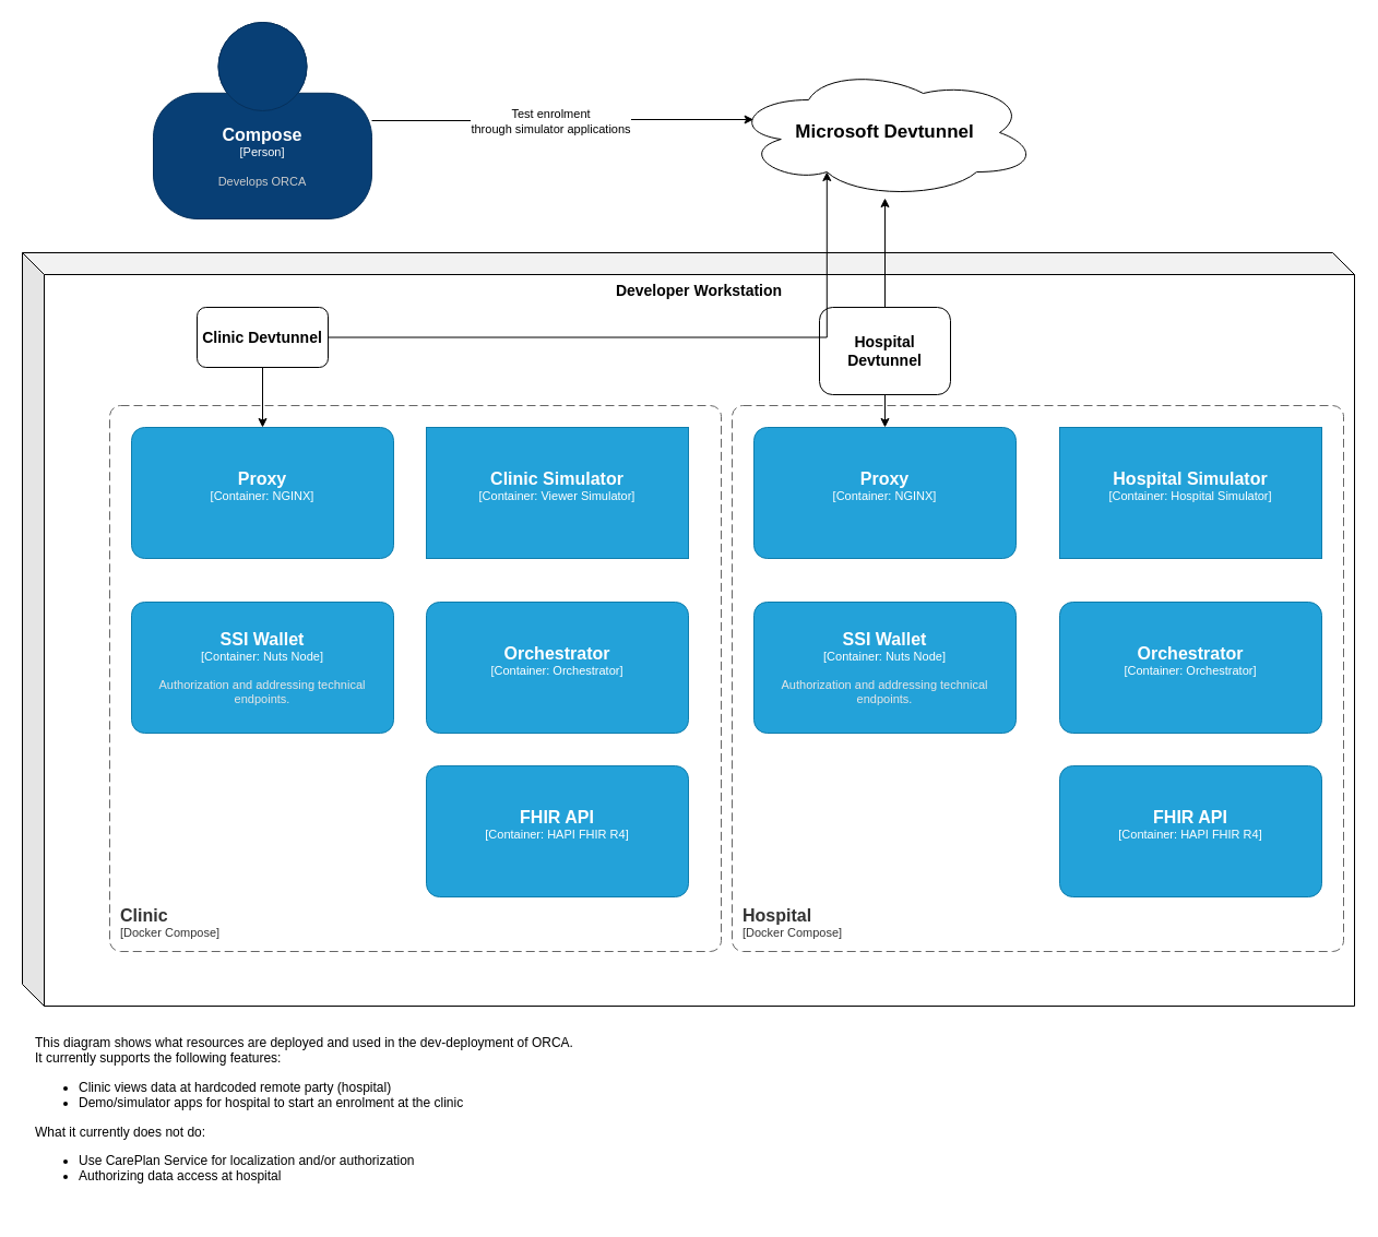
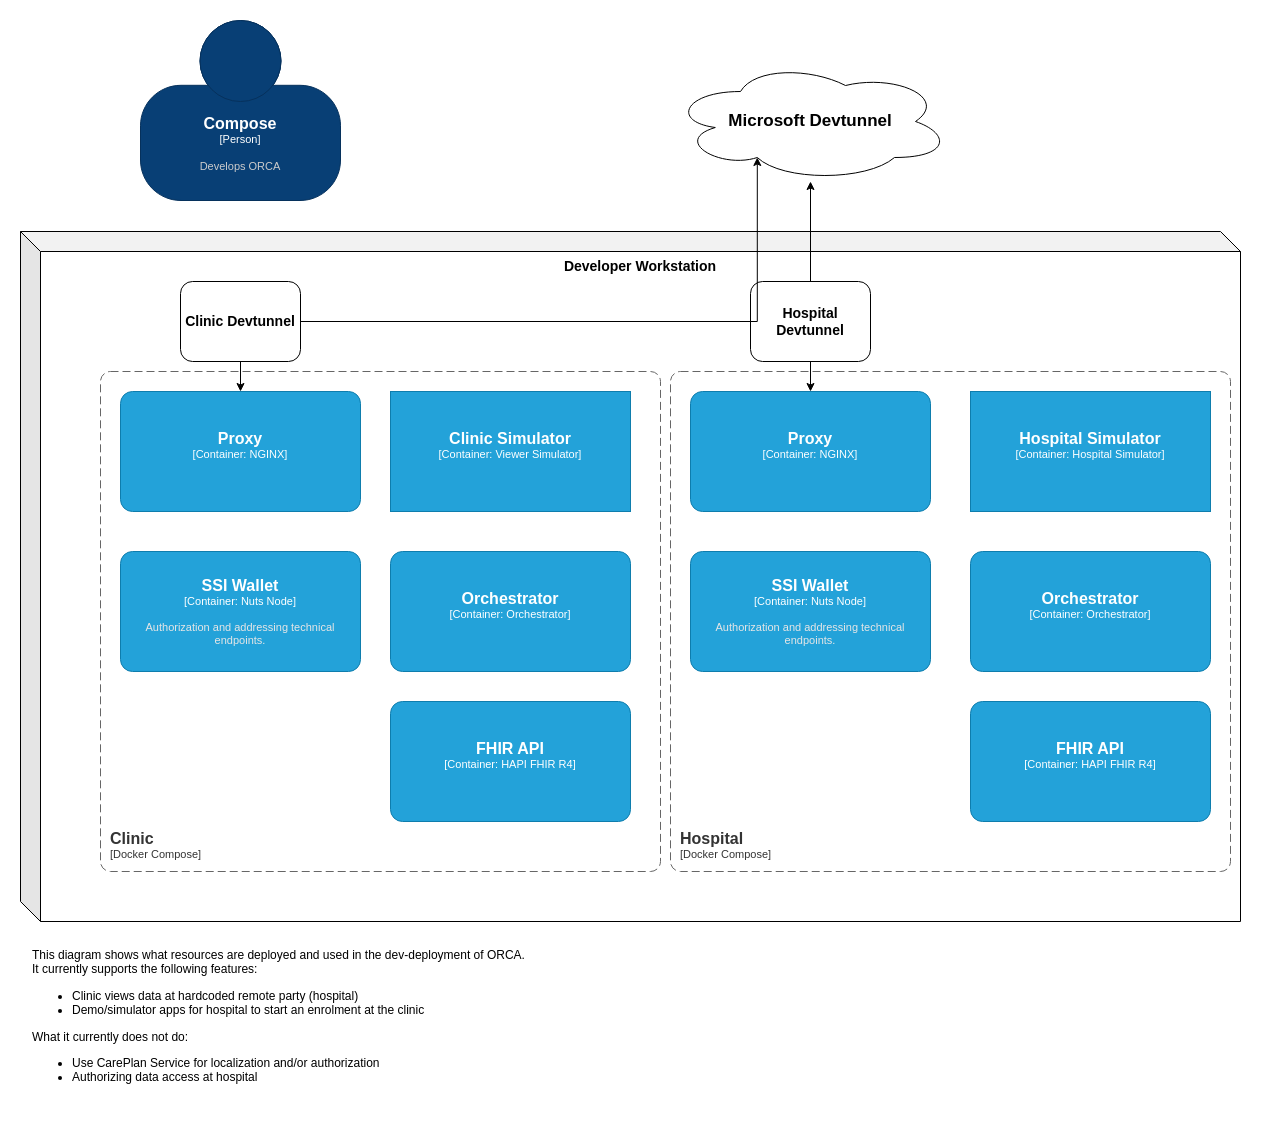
  <mxCell id="0" />
  <mxCell id="1" parent="0" />
  <mxCell id="2" value="&lt;b&gt;&lt;font style=&quot;font-size: 14px;&quot;&gt;Developer Workstation&lt;/font&gt;&lt;/b&gt;" style="shape=cube;whiteSpace=wrap;html=1;boundedLbl=1;backgroundOutline=1;darkOpacity=0.05;darkOpacity2=0.1;verticalAlign=top;" parent="1" vertex="1"><mxGeometry x="20" y="231" width="1220" height="690" as="geometry" /></mxCell>
  <mxCell id="3" value="&lt;font style=&quot;font-size: 16px&quot;&gt;&lt;b&gt;&lt;div style=&quot;text-align: left&quot;&gt;Clinic&lt;/div&gt;&lt;/b&gt;&lt;/font&gt;&lt;div style=&quot;text-align: left&quot;&gt;[Docker Compose]&lt;/div&gt;" style="rounded=1;fontSize=11;whiteSpace=wrap;html=1;dashed=1;arcSize=20;fillColor=none;strokeColor=#666666;fontColor=#333333;labelBackgroundColor=none;align=left;verticalAlign=bottom;labelBorderColor=none;spacingTop=0;spacing=10;dashPattern=8 4;metaEdit=1;rotatable=0;perimeter=rectanglePerimeter;noLabel=0;labelPadding=0;allowArrows=0;connectable=0;expand=0;recursiveResize=0;editable=1;pointerEvents=0;absoluteArcSize=1;points=[[0.25,0,0],[0.5,0,0],[0.75,0,0],[1,0.25,0],[1,0.5,0],[1,0.75,0],[0.75,1,0],[0.5,1,0],[0.25,1,0],[0,0.75,0],[0,0.5,0],[0,0.25,0]];" parent="1" vertex="1"><mxGeometry x="100" y="371" width="560" height="500" as="geometry" /></mxCell>
  <mxCell id="4" value="&lt;font style=&quot;font-size: 16px&quot;&gt;&lt;b&gt;SSI Wallet&lt;/b&gt;&lt;/font&gt;&lt;div&gt;[Container: Nuts Node]&lt;/div&gt;&lt;br&gt;&lt;div&gt;&lt;font style=&quot;font-size: 11px&quot;&gt;&lt;font color=&quot;#E6E6E6&quot;&gt;Authorization and addressing technical endpoints.&lt;/font&gt;&lt;/div&gt;" style="rounded=1;whiteSpace=wrap;html=1;fontSize=11;labelBackgroundColor=none;fillColor=#23A2D9;fontColor=#ffffff;align=center;arcSize=10;strokeColor=#0E7DAD;metaEdit=1;resizable=0;points=[[0.25,0,0],[0.5,0,0],[0.75,0,0],[1,0.25,0],[1,0.5,0],[1,0.75,0],[0.75,1,0],[0.5,1,0],[0.25,1,0],[0,0.75,0],[0,0.5,0],[0,0.25,0]];" parent="1" vertex="1"><mxGeometry x="120" y="551" width="240" height="120" as="geometry" /></mxCell>
  <mxCell id="5" value="&lt;font style=&quot;font-size: 16px&quot;&gt;&lt;b&gt;Proxy&lt;/b&gt;&lt;/font&gt;&lt;div&gt;[Container: NGINX]&lt;/div&gt;&lt;br&gt;&lt;div&gt;&lt;font style=&quot;font-size: 11px&quot;&gt;&lt;font color=&quot;#E6E6E6&quot;&gt;&lt;/font&gt;&lt;/div&gt;" style="rounded=1;whiteSpace=wrap;html=1;fontSize=11;labelBackgroundColor=none;fillColor=#23A2D9;fontColor=#ffffff;align=center;arcSize=10;strokeColor=#0E7DAD;metaEdit=1;resizable=0;points=[[0.25,0,0],[0.5,0,0],[0.75,0,0],[1,0.25,0],[1,0.5,0],[1,0.75,0],[0.75,1,0],[0.5,1,0],[0.25,1,0],[0,0.75,0],[0,0.5,0],[0,0.25,0]];" parent="1" vertex="1"><mxGeometry x="120" y="391" width="240" height="120" as="geometry" /></mxCell>
  <mxCell id="6" value="&lt;font style=&quot;font-size: 16px&quot;&gt;&lt;b&gt;Clinic Simulator&lt;/b&gt;&lt;/font&gt;&lt;div&gt;[Container: Viewer Simulator]&lt;/div&gt;&lt;br&gt;&lt;div&gt;&lt;font style=&quot;font-size: 11px&quot;&gt;&lt;font color=&quot;#E6E6E6&quot;&gt;&lt;/font&gt;&lt;/div&gt;" style="whiteSpace=wrap;html=1;fontSize=11;labelBackgroundColor=none;fillColor=#23A2D9;fontColor=#ffffff;align=center;arcSize=10;strokeColor=#0E7DAD;metaEdit=1;resizable=0;points=[[0.25,0,0],[0.5,0,0],[0.75,0,0],[1,0.25,0],[1,0.5,0],[1,0.75,0],[0.75,1,0],[0.5,1,0],[0.25,1,0],[0,0.75,0],[0,0.5,0],[0,0.25,0]];rounded=0;" parent="1" vertex="1"><mxGeometry x="390" y="391" width="240" height="120" as="geometry" /></mxCell>
  <mxCell id="7" value="" style="edgeStyle=orthogonalEdgeStyle;rounded=0;orthogonalLoop=1;jettySize=auto;html=1;exitX=0.5;exitY=1;exitDx=0;exitDy=0;" parent="1" source="17" target="5" edge="1"><mxGeometry relative="1" as="geometry"><mxPoint x="240" y="361" as="sourcePoint" /></mxGeometry></mxCell>
  <mxCell id="8" value="&lt;font style=&quot;font-size: 16px&quot;&gt;&lt;b&gt;&lt;div style=&quot;text-align: left&quot;&gt;Hospital&lt;/div&gt;&lt;/b&gt;&lt;/font&gt;&lt;div style=&quot;text-align: left&quot;&gt;[Docker Compose]&lt;/div&gt;" style="rounded=1;fontSize=11;whiteSpace=wrap;html=1;dashed=1;arcSize=20;fillColor=none;strokeColor=#666666;fontColor=#333333;labelBackgroundColor=none;align=left;verticalAlign=bottom;labelBorderColor=none;spacingTop=0;spacing=10;dashPattern=8 4;metaEdit=1;rotatable=0;perimeter=rectanglePerimeter;noLabel=0;labelPadding=0;allowArrows=0;connectable=0;expand=0;recursiveResize=0;editable=1;pointerEvents=0;absoluteArcSize=1;points=[[0.25,0,0],[0.5,0,0],[0.75,0,0],[1,0.25,0],[1,0.5,0],[1,0.75,0],[0.75,1,0],[0.5,1,0],[0.25,1,0],[0,0.75,0],[0,0.5,0],[0,0.25,0]];" parent="1" vertex="1"><mxGeometry x="670" y="371" width="560" height="500" as="geometry" /></mxCell>
  <mxCell id="9" value="&lt;font style=&quot;font-size: 16px&quot;&gt;&lt;b&gt;SSI Wallet&lt;/b&gt;&lt;/font&gt;&lt;div&gt;[Container: Nuts Node]&lt;/div&gt;&lt;br&gt;&lt;div&gt;&lt;font style=&quot;font-size: 11px&quot;&gt;&lt;font color=&quot;#E6E6E6&quot;&gt;Authorization and addressing technical endpoints.&lt;/font&gt;&lt;/div&gt;" style="rounded=1;whiteSpace=wrap;html=1;fontSize=11;labelBackgroundColor=none;fillColor=#23A2D9;fontColor=#ffffff;align=center;arcSize=10;strokeColor=#0E7DAD;metaEdit=1;resizable=0;points=[[0.25,0,0],[0.5,0,0],[0.75,0,0],[1,0.25,0],[1,0.5,0],[1,0.75,0],[0.75,1,0],[0.5,1,0],[0.25,1,0],[0,0.75,0],[0,0.5,0],[0,0.25,0]];" parent="1" vertex="1"><mxGeometry x="690" y="551" width="240" height="120" as="geometry" /></mxCell>
  <mxCell id="10" value="&lt;font style=&quot;font-size: 16px&quot;&gt;&lt;b&gt;Proxy&lt;/b&gt;&lt;/font&gt;&lt;div&gt;[Container: NGINX]&lt;/div&gt;&lt;br&gt;&lt;div&gt;&lt;font style=&quot;font-size: 11px&quot;&gt;&lt;font color=&quot;#E6E6E6&quot;&gt;&lt;/font&gt;&lt;/div&gt;" style="rounded=1;whiteSpace=wrap;html=1;fontSize=11;labelBackgroundColor=none;fillColor=#23A2D9;fontColor=#ffffff;align=center;arcSize=10;strokeColor=#0E7DAD;metaEdit=1;resizable=0;points=[[0.25,0,0],[0.5,0,0],[0.75,0,0],[1,0.25,0],[1,0.5,0],[1,0.75,0],[0.75,1,0],[0.5,1,0],[0.25,1,0],[0,0.75,0],[0,0.5,0],[0,0.25,0]];" parent="1" vertex="1"><mxGeometry x="690" y="391" width="240" height="120" as="geometry" /></mxCell>
  <mxCell id="11" value="" style="edgeStyle=orthogonalEdgeStyle;rounded=0;orthogonalLoop=1;jettySize=auto;html=1;exitX=0.5;exitY=1;exitDx=0;exitDy=0;" parent="1" source="19" target="10" edge="1"><mxGeometry relative="1" as="geometry" /></mxCell>
  <mxCell id="12" value="&lt;div style=&quot;font-size: 17px;&quot;&gt;Microsoft Devtunnel&lt;/div&gt;" style="ellipse;shape=cloud;whiteSpace=wrap;html=1;fontStyle=1;fontSize=17;" parent="1" vertex="1"><mxGeometry x="670" y="61" width="280" height="120" as="geometry" /></mxCell>
- <mxCell id="13" value="" style="edgeStyle=orthogonalEdgeStyle;rounded=0;orthogonalLoop=1;jettySize=auto;html=1;entryX=0.07;entryY=0.4;entryDx=0;entryDy=0;entryPerimeter=0;" parent="1" source="15" target="12" edge="1"><mxGeometry relative="1" as="geometry" /></mxCell>
- <mxCell id="14" value="Test enrolment&lt;div&gt;through simulator applications&lt;/div&gt;" style="edgeLabel;html=1;align=center;verticalAlign=middle;resizable=0;points=[];" parent="13" vertex="1" connectable="0"><mxGeometry x="0.2" y="1" relative="1" as="geometry"><mxPoint x="-46" y="2" as="offset" /></mxGeometry></mxCell>
  <mxCell id="15" value="&lt;font style=&quot;font-size: 16px&quot;&gt;&lt;b&gt;Compose&lt;/b&gt;&lt;/font&gt;&lt;div&gt;[Person]&lt;/div&gt;&lt;br&gt;&lt;div&gt;&lt;font style=&quot;font-size: 11px&quot;&gt;&lt;font color=&quot;#cccccc&quot;&gt;Develops ORCA&lt;/font&gt;&lt;/div&gt;" style="html=1;fontSize=11;dashed=0;whiteSpace=wrap;fillColor=#083F75;strokeColor=#06315C;fontColor=#ffffff;shape=mxgraph.c4.person2;align=center;metaEdit=1;points=[[0.5,0,0],[1,0.5,0],[1,0.75,0],[0.75,1,0],[0.5,1,0],[0.25,1,0],[0,0.75,0],[0,0.5,0]];resizable=0;" parent="1" vertex="1"><mxGeometry x="140" y="20" width="200" height="180" as="geometry" /></mxCell>
  <mxCell id="16" value="This diagram shows what resources are deployed and used in the dev-deployment of ORCA.&lt;div&gt;It currently supports the following features:&lt;/div&gt;&lt;div&gt;&lt;ul&gt;&lt;li&gt;Clinic views data at hardcoded remote party (hospital)&lt;/li&gt;&lt;li&gt;Demo/simulator apps for hospital to start an enrolment at the clinic&lt;/li&gt;&lt;/ul&gt;&lt;div&gt;What it currently does not do:&lt;/div&gt;&lt;/div&gt;&lt;div&gt;&lt;ul&gt;&lt;li&gt;Use CarePlan Service for localization and/or authorization&lt;/li&gt;&lt;li&gt;Authorizing data access at hospital&lt;/li&gt;&lt;/ul&gt;&lt;/div&gt;" style="text;html=1;align=left;verticalAlign=top;whiteSpace=wrap;rounded=0;" parent="1" vertex="1"><mxGeometry x="30" y="941" width="520" height="170" as="geometry" /></mxCell>
- <mxCell id="17" value="Clinic Devtunnel" style="rounded=1;whiteSpace=wrap;html=1;fontStyle=1;fontSize=14;" parent="1" vertex="1"><mxGeometry x="180" y="281" width="120" height="55" as="geometry" /></mxCell>
+ <mxCell id="17" value="Clinic Devtunnel" style="rounded=1;whiteSpace=wrap;html=1;fontStyle=1;fontSize=14;" parent="1" vertex="1"><mxGeometry x="180" y="281" width="120" height="80" as="geometry" /></mxCell>
  <mxCell id="18" value="" style="edgeStyle=orthogonalEdgeStyle;rounded=0;orthogonalLoop=1;jettySize=auto;html=1;" parent="1" source="19" target="12" edge="1"><mxGeometry relative="1" as="geometry" /></mxCell>
  <mxCell id="19" value="Hospital Devtunnel" style="rounded=1;whiteSpace=wrap;html=1;fontStyle=1;fontSize=14;" parent="1" vertex="1"><mxGeometry x="750" y="281" width="120" height="80" as="geometry" /></mxCell>
  <mxCell id="20" value="" style="edgeStyle=orthogonalEdgeStyle;rounded=0;orthogonalLoop=1;jettySize=auto;html=1;entryX=0.31;entryY=0.8;entryDx=0;entryDy=0;entryPerimeter=0;exitX=1;exitY=0.5;exitDx=0;exitDy=0;" parent="1" source="17" target="12" edge="1"><mxGeometry relative="1" as="geometry"><mxPoint x="820" y="291" as="sourcePoint" /><mxPoint x="820" y="191" as="targetPoint" /></mxGeometry></mxCell>
  <mxCell id="21" value="&lt;font style=&quot;font-size: 16px&quot;&gt;&lt;b&gt;Orchestrator&lt;/b&gt;&lt;/font&gt;&lt;div&gt;[Container: Orchestrator]&lt;/div&gt;&lt;br&gt;&lt;div&gt;&lt;font style=&quot;font-size: 11px&quot;&gt;&lt;font color=&quot;#E6E6E6&quot;&gt;&lt;/font&gt;&lt;/div&gt;" style="rounded=1;whiteSpace=wrap;html=1;fontSize=11;labelBackgroundColor=none;fillColor=#23A2D9;fontColor=#ffffff;align=center;arcSize=10;strokeColor=#0E7DAD;metaEdit=1;resizable=0;points=[[0.25,0,0],[0.5,0,0],[0.75,0,0],[1,0.25,0],[1,0.5,0],[1,0.75,0],[0.75,1,0],[0.5,1,0],[0.25,1,0],[0,0.75,0],[0,0.5,0],[0,0.25,0]];" vertex="1" parent="1"><mxGeometry x="390" y="551" width="240" height="120" as="geometry" /></mxCell>
  <mxCell id="22" value="&lt;font style=&quot;font-size: 16px&quot;&gt;&lt;b&gt;FHIR API&lt;/b&gt;&lt;/font&gt;&lt;div&gt;[Container: HAPI FHIR R4]&lt;/div&gt;&lt;br&gt;&lt;div&gt;&lt;font style=&quot;font-size: 11px&quot;&gt;&lt;font color=&quot;#E6E6E6&quot;&gt;&lt;/font&gt;&lt;/div&gt;" style="rounded=1;whiteSpace=wrap;html=1;fontSize=11;labelBackgroundColor=none;fillColor=#23A2D9;fontColor=#ffffff;align=center;arcSize=10;strokeColor=#0E7DAD;metaEdit=1;resizable=0;points=[[0.25,0,0],[0.5,0,0],[0.75,0,0],[1,0.25,0],[1,0.5,0],[1,0.75,0],[0.75,1,0],[0.5,1,0],[0.25,1,0],[0,0.75,0],[0,0.5,0],[0,0.25,0]];" vertex="1" parent="1"><mxGeometry x="390" y="701" width="240" height="120" as="geometry" /></mxCell>
  <mxCell id="23" value="&lt;font style=&quot;font-size: 16px&quot;&gt;&lt;b&gt;FHIR API&lt;/b&gt;&lt;/font&gt;&lt;div&gt;[Container: HAPI FHIR R4]&lt;/div&gt;&lt;br&gt;&lt;div&gt;&lt;font style=&quot;font-size: 11px&quot;&gt;&lt;font color=&quot;#E6E6E6&quot;&gt;&lt;/font&gt;&lt;/div&gt;" style="rounded=1;whiteSpace=wrap;html=1;fontSize=11;labelBackgroundColor=none;fillColor=#23A2D9;fontColor=#ffffff;align=center;arcSize=10;strokeColor=#0E7DAD;metaEdit=1;resizable=0;points=[[0.25,0,0],[0.5,0,0],[0.75,0,0],[1,0.25,0],[1,0.5,0],[1,0.75,0],[0.75,1,0],[0.5,1,0],[0.25,1,0],[0,0.75,0],[0,0.5,0],[0,0.25,0]];" vertex="1" parent="1"><mxGeometry x="970" y="701" width="240" height="120" as="geometry" /></mxCell>
  <mxCell id="24" value="&lt;font style=&quot;font-size: 16px&quot;&gt;&lt;b&gt;Hospital Simulator&lt;/b&gt;&lt;/font&gt;&lt;div&gt;[Container: Hospital Simulator]&lt;/div&gt;&lt;br&gt;&lt;div&gt;&lt;font style=&quot;font-size: 11px&quot;&gt;&lt;font color=&quot;#E6E6E6&quot;&gt;&lt;/font&gt;&lt;/div&gt;" style="whiteSpace=wrap;html=1;fontSize=11;labelBackgroundColor=none;fillColor=#23A2D9;fontColor=#ffffff;align=center;arcSize=10;strokeColor=#0E7DAD;metaEdit=1;resizable=0;points=[[0.25,0,0],[0.5,0,0],[0.75,0,0],[1,0.25,0],[1,0.5,0],[1,0.75,0],[0.75,1,0],[0.5,1,0],[0.25,1,0],[0,0.75,0],[0,0.5,0],[0,0.25,0]];rounded=0;" vertex="1" parent="1"><mxGeometry x="970" y="391" width="240" height="120" as="geometry" /></mxCell>
  <mxCell id="25" value="&lt;font style=&quot;font-size: 16px&quot;&gt;&lt;b&gt;Orchestrator&lt;/b&gt;&lt;/font&gt;&lt;div&gt;[Container: Orchestrator]&lt;/div&gt;&lt;br&gt;&lt;div&gt;&lt;font style=&quot;font-size: 11px&quot;&gt;&lt;font color=&quot;#E6E6E6&quot;&gt;&lt;/font&gt;&lt;/div&gt;" style="rounded=1;whiteSpace=wrap;html=1;fontSize=11;labelBackgroundColor=none;fillColor=#23A2D9;fontColor=#ffffff;align=center;arcSize=10;strokeColor=#0E7DAD;metaEdit=1;resizable=0;points=[[0.25,0,0],[0.5,0,0],[0.75,0,0],[1,0.25,0],[1,0.5,0],[1,0.75,0],[0.75,1,0],[0.5,1,0],[0.25,1,0],[0,0.75,0],[0,0.5,0],[0,0.25,0]];" vertex="1" parent="1"><mxGeometry x="970" y="551" width="240" height="120" as="geometry" /></mxCell>
